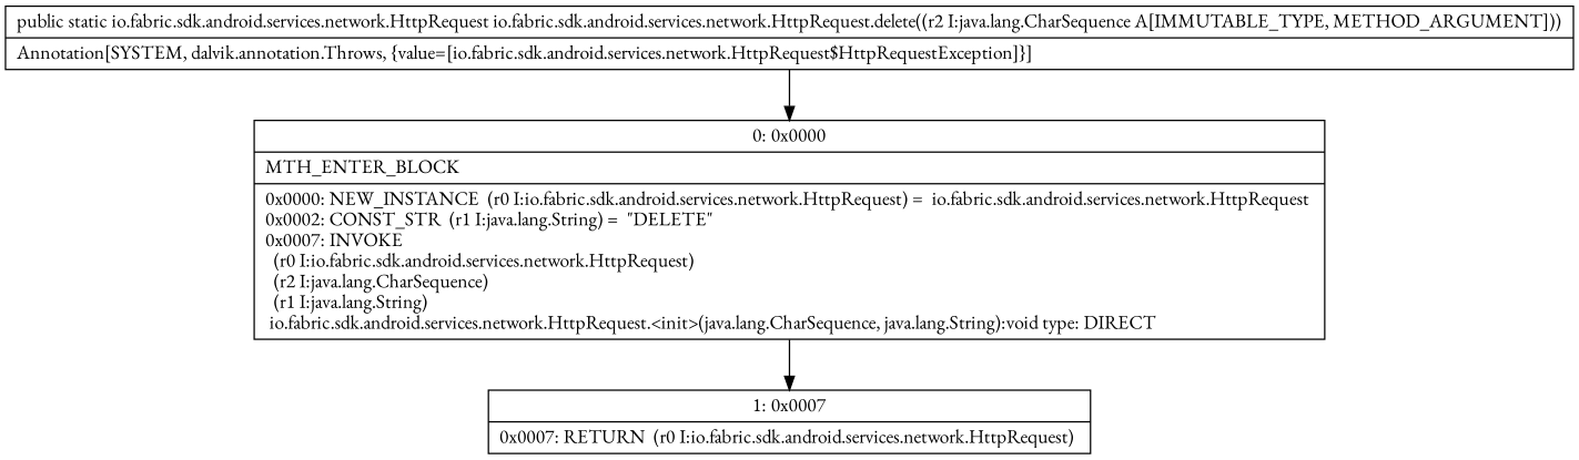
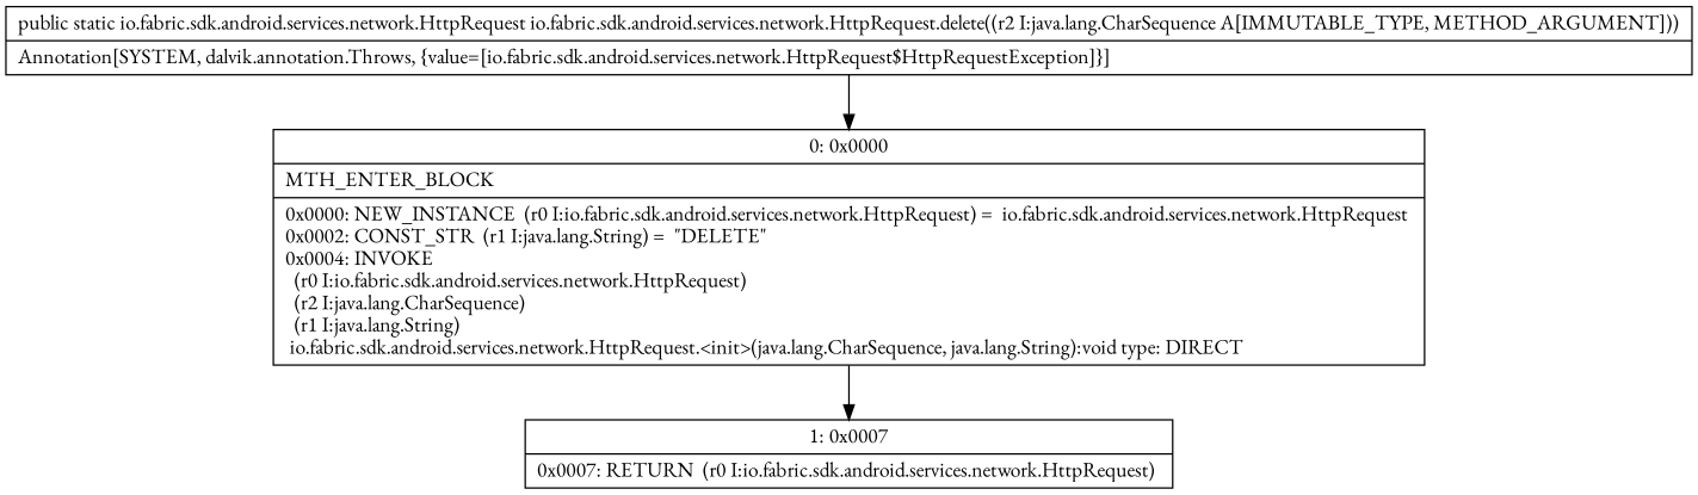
  digraph {
    fontname="EB Garamond"
    node [shape=record fontname="EB Garamond"]
    edge [fontname="EB Garamond"]
-   n1 [label="{0\:\ 0x0000|MTH_ENTER_BLOCK\l|0x0000: NEW_INSTANCE  (r0 I:io.fabric.sdk.android.services.network.HttpRequest) =  io.fabric.sdk.android.services.network.HttpRequest \l0x0002: CONST_STR  (r1 I:java.lang.String) =  \"DELETE\" \l0x0007: INVOKE  \l  (r0 I:io.fabric.sdk.android.services.network.HttpRequest)\l  (r2 I:java.lang.CharSequence)\l  (r1 I:java.lang.String)\l io.fabric.sdk.android.services.network.HttpRequest.\<init\>(java.lang.CharSequence, java.lang.String):void type: DIRECT \l}"]
+   n1 [label="{0\:\ 0x0000|MTH_ENTER_BLOCK\l|0x0000: NEW_INSTANCE  (r0 I:io.fabric.sdk.android.services.network.HttpRequest) =  io.fabric.sdk.android.services.network.HttpRequest \l0x0002: CONST_STR  (r1 I:java.lang.String) =  \"DELETE\" \l0x0004: INVOKE  \l  (r0 I:io.fabric.sdk.android.services.network.HttpRequest)\l  (r2 I:java.lang.CharSequence)\l  (r1 I:java.lang.String)\l io.fabric.sdk.android.services.network.HttpRequest.\<init\>(java.lang.CharSequence, java.lang.String):void type: DIRECT \l}"]
    n2 [label="{1\:\ 0x0007|0x0007: RETURN  (r0 I:io.fabric.sdk.android.services.network.HttpRequest) \l}"]
    n3 [label="{public static io.fabric.sdk.android.services.network.HttpRequest io.fabric.sdk.android.services.network.HttpRequest.delete((r2 I:java.lang.CharSequence A[IMMUTABLE_TYPE, METHOD_ARGUMENT]))  | Annotation[SYSTEM, dalvik.annotation.Throws, \{value=[io.fabric.sdk.android.services.network.HttpRequest$HttpRequestException]\}]\l}"]
    n1 -> n2
    n3 -> n1
  }
